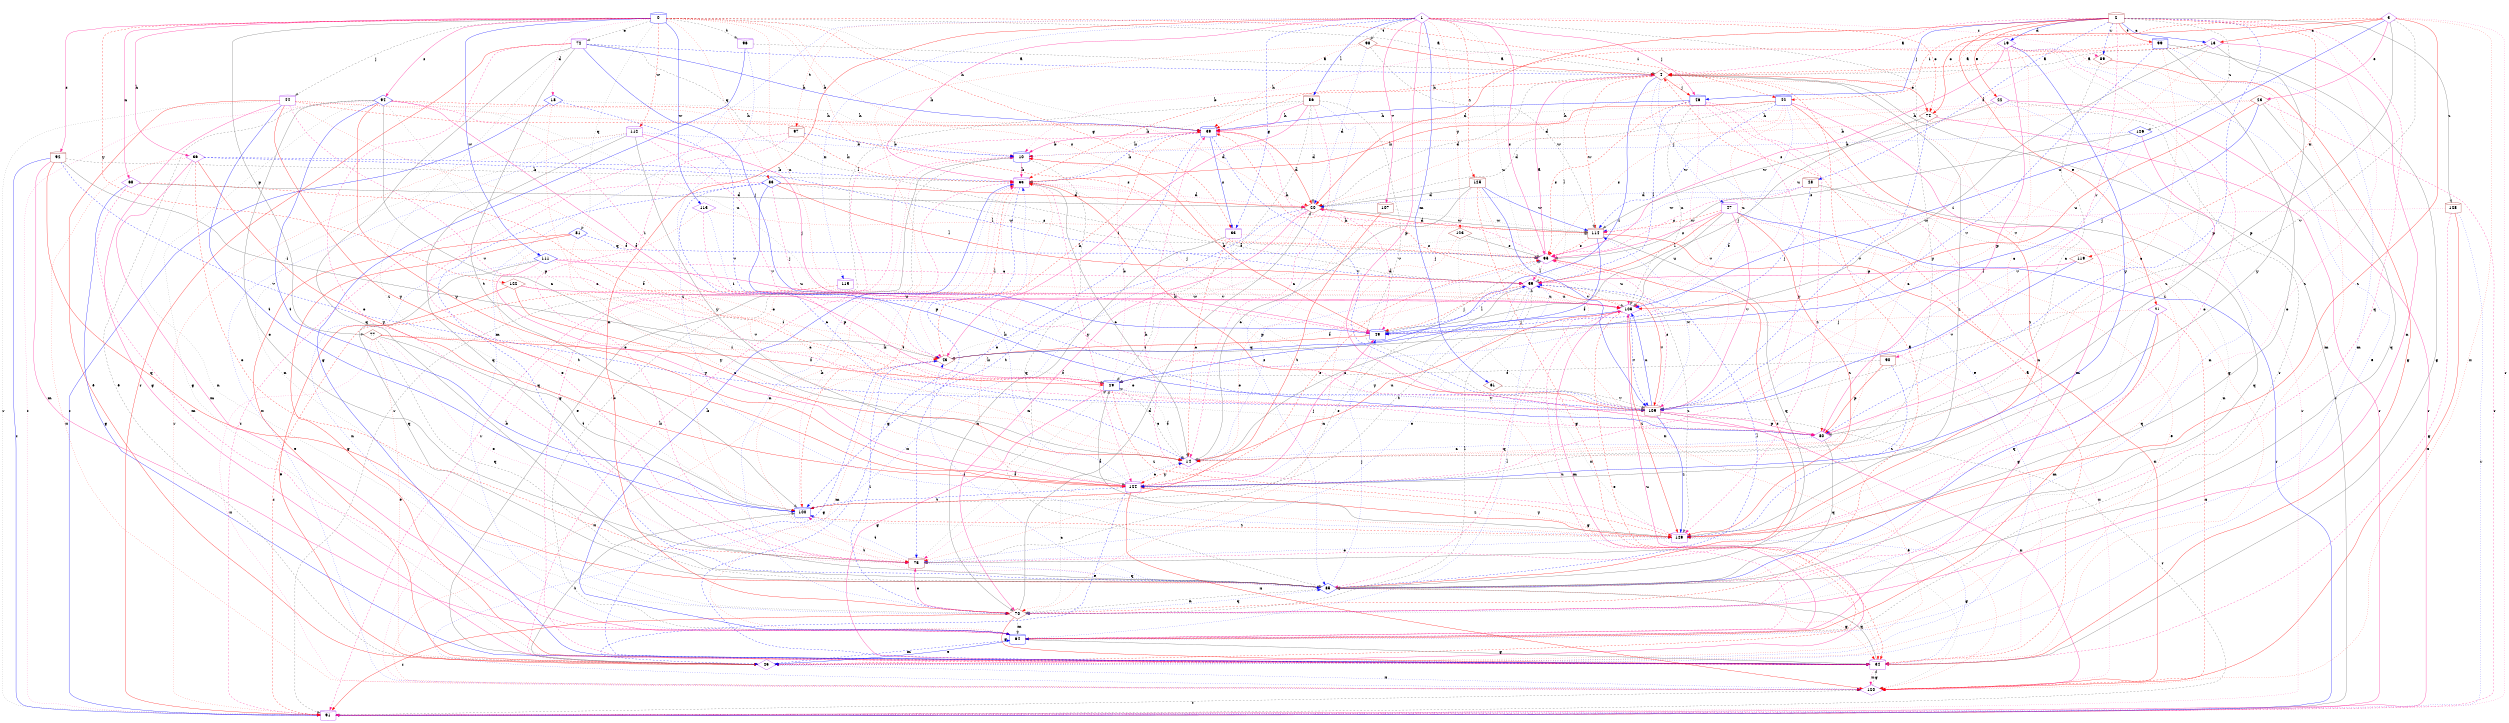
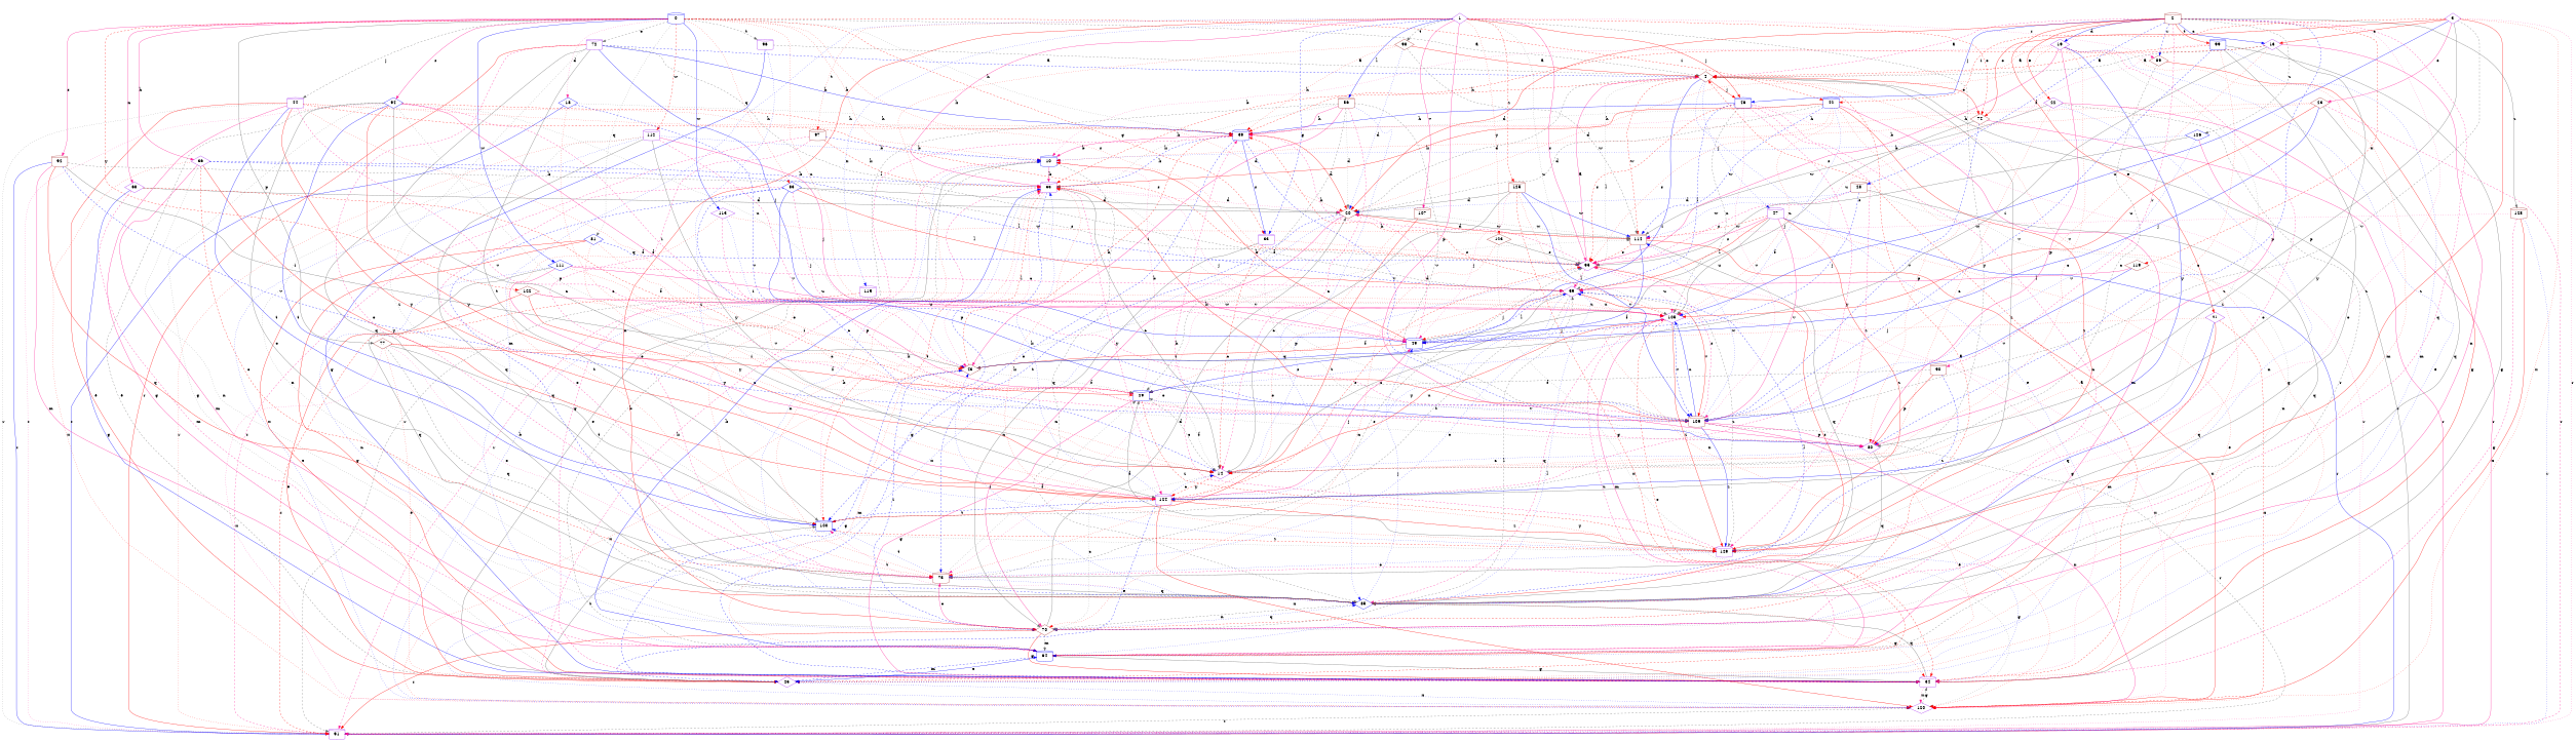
  strict digraph {
    node [color=purple shape=diamond]
    edge [color=red style=solid]
    0 [color=blue shape=cylinder]
    4 [color=brown]
    10 [color=blue shape=cylinder]
    18 [color=blue]
    33 [shape=cylinder]
    36
    39 [color=blue shape=cylinder]
    42 [color=blue shape=cylinder]
    44 [shape=cylinder]
    68
    72 [shape=cylinder]
    77 [color=brown]
    81 [color=blue]
    83 [color=blue]
    92 [color=brown shape=cylinder]
    94 [color=blue]
    95
    96 [shape=cylinder]
    105
    111 [color=blue]
    112 [shape=cylinder]
    113
    122 [color=brown]
    46 [color=blue shape=cylinder]
    53 [shape=cylinder]
    74 [color=brown]
    20 [color=brown]
    129 [shape=cylinder]
    91 [shape=cylinder]
    25
    34 [shape=cylinder]
    43 [color=brown]
    47 [shape=cylinder]
    59
    114 [color=brown shape=cylinder]
    85 [color=blue]
    109 [color=brown shape=cylinder]
    14
    70 [color=brown]
    80
    64 [color=blue shape=cylinder]
    124 [shape=cylinder]
    120
    75 [color=brown shape=cylinder]
    29 [color=blue shape=cylinder]
    100 [color=blue shape=cylinder]
    49 [color=blue shape=cylinder]
    1
    56 [color=brown shape=cylinder]
-   61 [color=brown]
    89 [color=brown]
    97 [color=brown shape=cylinder]
    98 [color=brown]
    107 [color=brown shape=cylinder]
    115 [shape=cylinder]
    123 [color=brown]
    125 [color=brown shape=cylinder]
    2 [color=brown shape=cylinder]
    13
    19
    21
    22
    28 [color=brown shape=cylinder]
    90 [color=brown shape=cylinder]
    99 [color=blue shape=cylinder]
    119 [color=brown]
    126 [color=blue]
    128 [color=brown shape=cylinder]
    3
    23 [color=brown]
    0 -> 4 [color=gray40 label=a style=dashed]
    0 -> 10 [label=b style=dotted]
    0 -> 18 [color=deeppink label=d style=dotted]
    0 -> 33 [label=g style=dashed]
    0 -> 36 [color=deeppink label=h]
    0 -> 39 [color=gray40 label=h style=dotted]
    0 -> 42 [label=i style=dashed]
    0 -> 44 [color=gray40 label=j style=dashed]
    0 -> 68 [color=deeppink label=n]
    0 -> 72 [color=gray40 label=o style=dashed]
    0 -> 77 [color=gray40 label=p]
    0 -> 81 [color=gray40 label=q style=dotted]
    0 -> 83 [label=q style=dotted]
    0 -> 92 [color=deeppink label=s]
    0 -> 94 [color=deeppink label=s]
    0 -> 95 [label=s style=dotted]
    0 -> 96 [color=gray40 label=t style=dashed]
    0 -> 105 [label=u style=dotted]
    0 -> 111 [color=blue label=w]
    0 -> 112 [label=w style=dashed]
    0 -> 113 [color=blue label=w]
    0 -> 122 [label=y style=dashed]
    4 -> 46 [label=j]
    4 -> 53 [label=k style=dashed]
    4 -> 74 [label=o]
    4 -> 20 [color=gray40 label=d style=dashed]
    4 -> 129 [color=gray40 label=z]
    4 -> 91 [color=gray40 label=r]
    4 -> 25 [color=blue label=e style=dotted]
    4 -> 34 [label=g style=dotted]
    4 -> 43 [color=blue label=i]
    4 -> 47 [color=blue label=j style=dotted]
    4 -> 59 [color=gray40 label=l style=dotted]
    4 -> 114 [label=w style=dashed]
    10 -> 53 [color=deeppink label=k]
    10 -> 91 [color=deeppink label=r style=dashed]
    10 -> 25 [color=gray40 label=e]
    10 -> 85 [color=gray40 label=q style=dashed]
    18 -> 39 [color=gray40 label=h style=dotted]
    18 -> 91 [color=blue label=r]
    18 -> 109 [color=blue label=v style=dashed]
    18 -> 14 [label=c style=dotted]
    33 -> 95 [label=s style=dotted]
    33 -> 14 [label=c style=dashed]
    33 -> 70 [color=gray40 label=n]
    33 -> 80 [color=gray40 label=p style=dotted]
    36 -> 53 [color=blue label=k style=dashed]
    36 -> 59 [color=blue label=l style=dashed]
    36 -> 70 [color=gray40 label=n style=dotted]
    36 -> 64 [color=deeppink label=m]
    36 -> 124 [label=y]
    36 -> 120 [label=x style=dotted]
    36 -> 75 [label=o style=dashed]
    39 -> 10 [color=deeppink label=b]
    39 -> 33 [color=blue label=s]
    39 -> 53 [color=blue label=k style=dashed]
    39 -> 20 [label=d]
    39 -> 34 [color=deeppink label=g style=dashed]
    39 -> 109 [color=blue label=v style=dashed]
    39 -> 75 [color=blue label=o style=dashed]
    42 -> 39 [color=gray40 label=h style=dotted]
    42 -> 95 [label=s style=dotted]
    42 -> 105 [label=u style=dotted]
    42 -> 53 [label=k]
    42 -> 20 [color=gray40 label=d style=dashed]
    42 -> 129 [label=z]
    42 -> 114 [color=blue label=w style=dashed]
    42 -> 80 [label=p style=dotted]
    42 -> 64 [color=deeppink label=m]
    42 -> 29 [color=blue label=f style=dotted]
    44 -> 39 [label=h style=dotted]
    44 -> 95 [label=s style=dashed]
    44 -> 20 [label=d style=dotted]
    44 -> 91 [color=gray40 label=r style=dotted]
    44 -> 25 [label=e]
    44 -> 34 [color=deeppink label=g]
    44 -> 109 [color=deeppink label=v style=dashed]
    44 -> 124 [label=y]
    44 -> 29 [label=f style=dotted]
    44 -> 100 [color=blue label=t]
    68 -> 20 [color=gray40 label=d]
    68 -> 34 [color=blue label=g]
    68 -> 64 [color=deeppink label=m style=dashed]
    68 -> 29 [label=f style=dashed]
    72 -> 4 [color=blue label=a style=dashed]
    72 -> 39 [color=blue label=h]
    72 -> 129 [color=gray40 label=z style=dotted]
    72 -> 91 [label=r]
    72 -> 59 [color=gray40 label=l style=dashed]
    72 -> 85 [color=gray40 label=q]
    72 -> 75 [color=deeppink label=o style=dashed]
    72 -> 100 [color=gray40 label=t]
    72 -> 49 [color=blue label=j]
    77 -> 25 [label=e style=dotted]
    77 -> 43 [label=i style=dotted]
    77 -> 85 [color=gray40 label=q style=dashed]
    77 -> 120 [color=deeppink label=x style=dotted]
    77 -> 75 [color=deeppink label=o style=dotted]
    77 -> 29 [label=f]
    77 -> 100 [color=gray40 label=t]
    81 -> 95 [color=blue label=q style=dashed]
    81 -> 25 [label=e]
    81 -> 34 [label=g]
    81 -> 14 [label=c style=dotted]
    81 -> 124 [label=y style=dotted]
    83 -> 95 [color=gray40 label=s style=dashed]
-   83 -> 20 [label=d]
+   83 -> 20 [color=gray40 label=d]
    83 -> 59 [label=l]
    83 -> 85 [color=blue label=q style=dashed]
    83 -> 14 [color=blue label=c style=dashed]
    83 -> 80 [color=blue label=p]
    83 -> 75 [color=deeppink label=o style=dashed]
    83 -> 49 [color=deeppink label=j style=dashed]
    92 -> 53 [color=gray40 label=k style=dashed]
    92 -> 91 [color=blue label=r]
    92 -> 43 [color=gray40 label=i]
    92 -> 85 [label=q]
    92 -> 109 [color=blue label=v style=dashed]
    92 -> 64 [color=deeppink label=m]
    94 -> 39 [label=h style=dashed]
    94 -> 105 [color=gray40 label=u style=dotted]
    94 -> 91 [color=deeppink label=r style=dotted]
    94 -> 25 [color=gray40 label=e style=dashed]
    94 -> 34 [color=gray40 label=g style=dotted]
    94 -> 43 [color=deeppink label=i style=dashed]
    94 -> 14 [color=gray40 label=c]
    94 -> 80 [color=gray40 label=p style=dotted]
    94 -> 124 [label=y]
    94 -> 75 [color=gray40 label=o]
    94 -> 29 [color=deeppink label=f]
    94 -> 100 [color=blue label=t]
    95 -> 4 [color=deeppink label=a]
    95 -> 39 [color=deeppink label=h style=dashed]
    95 -> 105 [color=deeppink label=u style=dotted]
    95 -> 34 [color=deeppink label=g style=dotted]
    95 -> 59 [color=deeppink label=l style=dashed]
    96 -> 4 [color=gray40 label=a style=dashed]
    96 -> 129 [color=blue label=z style=dotted]
    96 -> 34 [color=blue label=g]
    105 -> 39 [label=h style=dashed]
    105 -> 129 [label=z]
    105 -> 25 [label=e style=dashed]
    105 -> 85 [color=deeppink label=q style=dashed]
    105 -> 109 [color=blue label=v style=dashed]
    105 -> 64 [color=deeppink label=m]
    105 -> 120 [color=deeppink label=x style=dotted]
    105 -> 49 [color=blue label=j]
    111 -> 105 [color=deeppink label=u]
    111 -> 59 [color=deeppink label=l style=dashed]
    111 -> 85 [color=gray40 label=q]
    111 -> 109 [label=v style=dotted]
    111 -> 70 [color=blue label=n style=dotted]
    111 -> 124 [color=deeppink label=y]
    112 -> 10 [color=blue label=b style=dotted]
    112 -> 91 [label=r style=dotted]
    112 -> 85 [color=gray40 label=q]
    112 -> 109 [color=deeppink label=v style=dashed]
    112 -> 70 [color=gray40 label=n style=dotted]
    112 -> 124 [color=gray40 label=y]
    112 -> 120 [color=blue label=x style=dotted]
    112 -> 49 [color=deeppink label=j]
    113 -> 43 [color=blue label=i style=dotted]
    113 -> 114 [label=w style=dotted]
    113 -> 80 [color=deeppink label=p style=dashed]
    113 -> 100 [label=t style=dotted]
    122 -> 105 [color=deeppink label=u]
    122 -> 25 [label=e]
    122 -> 43 [label=i style=dotted]
    122 -> 14 [label=c]
    46 -> 39 [color=blue label=h]
    46 -> 95 [label=s style=dashed]
    46 -> 105 [color=gray40 label=u style=dashed]
    46 -> 129 [color=deeppink label=z style=dashed]
    46 -> 91 [color=deeppink label=r style=dotted]
    46 -> 59 [color=blue label=l style=dashed]
    46 -> 109 [color=deeppink label=v style=dotted]
    46 -> 70 [color=deeppink label=n style=dashed]
    46 -> 124 [color=deeppink label=y style=dashed]
    53 -> 20 [color=deeppink label=d style=dotted]
    53 -> 34 [color=blue label=g style=dashed]
    53 -> 43 [color=deeppink label=c style=dotted]
    53 -> 109 [color=gray40 label=v style=dotted]
    53 -> 14 [color=gray40 label=c]
    53 -> 70 [color=blue label=n style=dotted]
    53 -> 124 [color=deeppink label=y style=dashed]
    53 -> 100 [label=t style=dashed]
    53 -> 49 [color=deeppink label=j style=dotted]
    74 -> 91 [color=deeppink label=r]
    74 -> 109 [color=blue label=v style=dashed]
    74 -> 49 [color=gray40 label=j]
    20 -> 114 [color=gray40 label=w]
    20 -> 70 [color=deeppink label=n]
    20 -> 120 [color=blue label=x style=dotted]
    20 -> 75 [color=deeppink label=o style=dotted]
    20 -> 100 [color=blue label=t style=dashed]
    129 -> 39 [color=deeppink label=h style=dashed]
    129 -> 53 [label=k style=dotted]
    129 -> 34 [color=blue label=g style=dotted]
    129 -> 124 [label=y style=dotted]
    129 -> 75 [color=blue label=o style=dotted]
    129 -> 29 [color=gray40 label=f]
-   25 -> 105 [color=deeppink label=u]
    25 -> 53 [color=deeppink label=k style=dashed]
    25 -> 64 [color=blue label=m style=dashed]
    25 -> 120 [color=blue label=x style=dotted]
    25 -> 100 [color=gray40 label=t]
    34 -> 4 [label=a style=dashed]
    34 -> 85 [color=gray40 label=q]
    34 -> 120 [color=deeppink label=x style=dotted]
    43 -> 39 [label=h style=dashed]
    43 -> 34 [color=blue label=g style=dashed]
    43 -> 114 [color=gray40 label=w style=dotted]
    43 -> 64 [label=m style=dotted]
    43 -> 120 [label=x style=dotted]
    43 -> 29 [color=gray40 label=f style=dotted]
    47 -> 95 [color=deeppink label=s]
    47 -> 105 [color=gray40 label=u]
    47 -> 129 [label=z]
    47 -> 91 [color=blue label=r]
    47 -> 25 [label=e style=dotted]
    47 -> 59 [label=l]
    47 -> 114 [label=w style=dashed]
    47 -> 109 [color=deeppink label=v]
    59 -> 105 [color=deeppink label=u style=dotted]
    59 -> 129 [color=gray40 label=z style=dashed]
    59 -> 109 [label=v]
    59 -> 14 [color=gray40 label=c]
    59 -> 124 [color=blue label=y style=dotted]
    59 -> 75 [color=blue label=o style=dotted]
    59 -> 29 [label=f style=dotted]
    59 -> 100 [color=gray40 label=t style=dashed]
    59 -> 49 [label=j style=dashed]
    114 -> 95 [label=s style=dashed]
    114 -> 20 [label=d]
    114 -> 85 [color=gray40 label=q]
    114 -> 120 [label=x]
    114 -> 29 [color=blue label=f]
    85 -> 95 [label=s]
    85 -> 34 [label=g style=dotted]
    85 -> 43 [color=blue label=i style=dotted]
    85 -> 59 [color=blue label=l style=dashed]
    85 -> 70 [color=gray40 label=n style=dashed]
    85 -> 100 [color=deeppink label=t style=dotted]
    85 -> 49 [color=blue label=j style=dotted]
    109 -> 95 [color=deeppink label=s style=dashed]
    109 -> 105 [color=blue label=u]
    109 -> 53 [label=k]
    109 -> 129 [color=blue label=z]
    109 -> 91 [color=gray40 label=r style=dashed]
    109 -> 114 [color=blue label=w style=dotted]
    109 -> 80 [color=deeppink label=p]
    109 -> 120 [color=deeppink label=x]
    14 -> 95 [color=blue label=s style=dotted]
    14 -> 105 [label=u]
    14 -> 124 [label=y style=dashed]
    14 -> 29 [color=gray40 label=f style=dotted]
    70 -> 4 [label=a style=dashed]
    70 -> 20 [color=gray40 label=d]
    70 -> 91 [label=r]
    70 -> 34 [label=g]
    70 -> 43 [color=blue label=i style=dashed]
    70 -> 59 [color=gray40 label=l style=dashed]
    70 -> 85 [color=blue label=q style=dotted]
    70 -> 14 [color=gray40 label=c style=dotted]
    70 -> 64 [color=gray40 label=m style=dashed]
    70 -> 75 [color=deeppink label=o]
    80 -> 25 [label=e style=dotted]
    80 -> 85 [color=gray40 label=q]
    80 -> 14 [color=blue label=c style=dotted]
    64 -> 10 [color=gray40 label=b style=dashed]
    64 -> 105 [color=deeppink label=u style=dashed]
    64 -> 53 [color=blue label=k]
    64 -> 25 [color=blue label=e]
    64 -> 34 [color=gray40 label=g]
    64 -> 59 [color=blue label=l style=dotted]
    124 -> 95 [label=s style=dashed]
    124 -> 53 [color=blue label=k style=dotted]
    124 -> 129 [label=z]
    124 -> 25 [color=blue label=e style=dashed]
    124 -> 14 [color=blue label=c style=dotted]
    124 -> 120 [label=x]
    124 -> 100 [color=blue label=t style=dashed]
    124 -> 49 [color=deeppink label=j]
-   120 -> 10 [color=deeppink label=b style=dotted]
+   120 -> 10 [color=blue label=b style=dotted]
    120 -> 91 [color=gray40 label=r style=dashed]
    120 -> 34 [color=gray40 label=g style=dashed]
    75 -> 95 [color=gray40 label=s style=dashed]
    75 -> 53 [label=k style=dotted]
    75 -> 85 [color=blue label=q style=dotted]
    75 -> 29 [color=gray40 label=f style=dotted]
    75 -> 100 [color=blue label=t style=dotted]
    29 -> 10 [color=deeppink label=b style=dotted]
    29 -> 129 [label=z style=dashed]
    29 -> 34 [color=deeppink label=g]
    29 -> 109 [color=blue label=v style=dotted]
    29 -> 14 [color=gray40 label=c style=dashed]
    100 -> 53 [color=deeppink label=k style=dotted]
    100 -> 129 [label=z style=dashed]
    49 -> 10 [label=b]
    49 -> 20 [color=deeppink label=d style=dashed]
    49 -> 43 [label=i]
    49 -> 59 [color=blue label=l style=dashed]
    1 -> 33 [color=blue label=g style=dashed]
    1 -> 95 [color=deeppink label=s]
    1 -> 105 [color=gray40 label=u style=dotted]
-   1 -> 46 [color=deeppink label=j]
+   1 -> 46 [label=j]
    1 -> 53 [color=deeppink label=k]
    1 -> 74 [label=o style=dashed]
    1 -> 70 [label=n]
    1 -> 80 [color=deeppink label=p]
    1 -> 64 [color=blue label=m style=dotted]
    1 -> 124 [color=gray40 label=y style=dashed]
    1 -> 56 [color=blue label=l]
-   1 -> 61 [color=blue label=m]
    1 -> 89 [color=deeppink label=r style=dotted]
    1 -> 97 [label=t style=dotted]
    1 -> 98 [color=gray40 label=t style=dashed]
    1 -> 107 [color=deeppink label=v]
    1 -> 115 [color=blue label=x style=dotted]
    1 -> 123 [label=y style=dotted]
    1 -> 125 [label=z style=dashed]
    56 -> 39 [color=deeppink label=h]
    56 -> 53 [color=gray40 label=k style=dotted]
    56 -> 20 [color=gray40 label=d style=dotted]
    56 -> 91 [color=gray40 label=r style=dashed]
    56 -> 43 [color=deeppink label=i]
    56 -> 85 [color=blue label=q style=dotted]
    56 -> 109 [color=gray40 label=v style=dashed]
    56 -> 14 [color=deeppink label=c style=dashed]
    56 -> 29 [color=gray40 label=f style=dashed]
-   61 -> 34 [label=g style=dotted]
-   61 -> 109 [color=gray40 label=v style=dashed]
    89 -> 34 [label=g]
    89 -> 14 [color=gray40 label=c style=dashed]
    97 -> 10 [color=blue label=b style=dashed]
    97 -> 53 [label=k style=dashed]
    97 -> 91 [color=deeppink label=r style=dashed]
    97 -> 75 [color=deeppink label=o style=dashed]
    98 -> 4 [label=a]
    98 -> 39 [label=h style=dotted]
    98 -> 20 [color=blue label=d style=dotted]
    98 -> 114 [color=gray40 label=w style=dashed]
    98 -> 75 [label=o style=dotted]
    107 -> 114 [color=gray40 label=w style=dotted]
    107 -> 75 [label=o style=dotted]
    107 -> 100 [label=t]
    115 -> 105 [label=u style=dotted]
    115 -> 91 [label=r style=dashed]
    123 -> 95 [color=gray40 label=s]
    123 -> 70 [label=n style=dotted]
    123 -> 120 [color=gray40 label=x style=dotted]
    125 -> 20 [color=gray40 label=d]
    125 -> 34 [label=g style=dashed]
    125 -> 114 [color=blue label=w]
    125 -> 109 [color=blue label=v]
    125 -> 14 [color=gray40 label=c]
    125 -> 120 [label=x style=dotted]
    125 -> 49 [color=deeppink label=j style=dotted]
    2 -> 4 [color=deeppink label=a style=dashed]
    2 -> 46 [color=blue label=j]
    2 -> 20 [label=d]
    2 -> 129 [color=deeppink label=z style=dotted]
    2 -> 85 [color=deeppink label=q style=dashed]
    2 -> 80 [color=blue label=p style=dashed]
    2 -> 89 [color=blue label=r style=dashed]
    2 -> 13 [color=blue label=c]
    2 -> 19 [color=blue label=d]
    2 -> 21 [label=e]
    2 -> 22 [label=e]
    2 -> 28 [color=blue label=f style=dashed]
    2 -> 90 [color=deeppink label=r style=dashed]
    2 -> 99 [label=t]
    2 -> 119 [label=x style=dashed]
    2 -> 126 [color=gray40 label=z style=dashed]
    2 -> 128 [color=gray40 label=z]
    13 -> 4 [color=gray40 label=a style=dashed]
    13 -> 39 [label=h style=dashed]
    13 -> 43 [color=gray40 label=i]
    13 -> 109 [label=v style=dotted]
    13 -> 70 [color=deeppink label=n]
    13 -> 124 [color=gray40 label=y]
    19 -> 4 [label=a style=dotted]
    19 -> 10 [color=deeppink label=b style=dotted]
    19 -> 95 [color=deeppink label=s]
    19 -> 20 [label=d style=dotted]
    19 -> 129 [color=gray40 label=z style=dotted]
    19 -> 25 [color=blue label=e style=dotted]
    19 -> 14 [label=c style=dotted]
    19 -> 80 [color=deeppink label=p]
    19 -> 64 [label=m style=dotted]
    19 -> 124 [color=blue label=y]
    19 -> 75 [color=deeppink label=o style=dashed]
    21 -> 85 [color=blue label=q]
    21 -> 64 [label=m]
    21 -> 120 [label=x style=dashed]
    21 -> 49 [label=j style=dotted]
    22 -> 39 [color=deeppink label=h style=dotted]
    22 -> 91 [color=deeppink label=r]
    22 -> 114 [color=gray40 label=w]
    22 -> 14 [label=c style=dotted]
    22 -> 70 [color=blue label=n style=dotted]
    22 -> 64 [color=gray40 label=r style=dashed]
    28 -> 95 [color=deeppink label=s style=dashed]
    28 -> 20 [color=blue label=d style=dotted]
    28 -> 114 [color=blue label=w style=dotted]
    28 -> 85 [color=gray40 label=q]
    28 -> 70 [color=gray40 label=n style=dotted]
    28 -> 49 [color=blue label=j style=dashed]
    90 -> 129 [color=blue label=z style=dashed]
    90 -> 80 [label=p]
    90 -> 29 [color=gray40 label=f style=dashed]
    99 -> 4 [label=a style=dashed]
    99 -> 105 [color=deeppink label=u style=dotted]
    99 -> 34 [color=gray40 label=g]
    99 -> 109 [color=blue label=v style=dashed]
    99 -> 14 [label=c style=dotted]
    99 -> 64 [color=blue label=m style=dotted]
    99 -> 75 [color=gray40 label=o]
    119 -> 59 [color=deeppink label=l]
    119 -> 85 [label=q style=dotted]
    119 -> 109 [color=blue label=v]
    126 -> 10 [color=blue label=b style=dotted]
    126 -> 95 [color=gray40 label=s]
    126 -> 109 [color=blue label=v style=dotted]
    126 -> 80 [color=deeppink label=z]
    128 -> 91 [color=blue label=r style=dotted]
    128 -> 34 [color=deeppink label=g style=dashed]
    128 -> 114 [color=deeppink label=w style=dotted]
    128 -> 120 [label=x]
    3 -> 42 [label=i style=dashed]
    3 -> 105 [color=blue label=u]
    3 -> 74 [label=o]
    3 -> 129 [label=z]
    3 -> 91 [color=deeppink label=r style=dotted]
    3 -> 109 [color=gray40 label=v style=dashed]
    3 -> 80 [color=gray40 label=p]
    3 -> 120 [label=x style=dotted]
    3 -> 13 [label=c]
    3 -> 23 [color=deeppink label=e]
    23 -> 10 [label=b style=dotted]
    23 -> 39 [label=h style=dotted]
    23 -> 105 [label=u]
    23 -> 91 [color=deeppink label=r style=dashed]
    23 -> 85 [color=gray40 label=q]
    23 -> 49 [color=blue label=j]
  }
